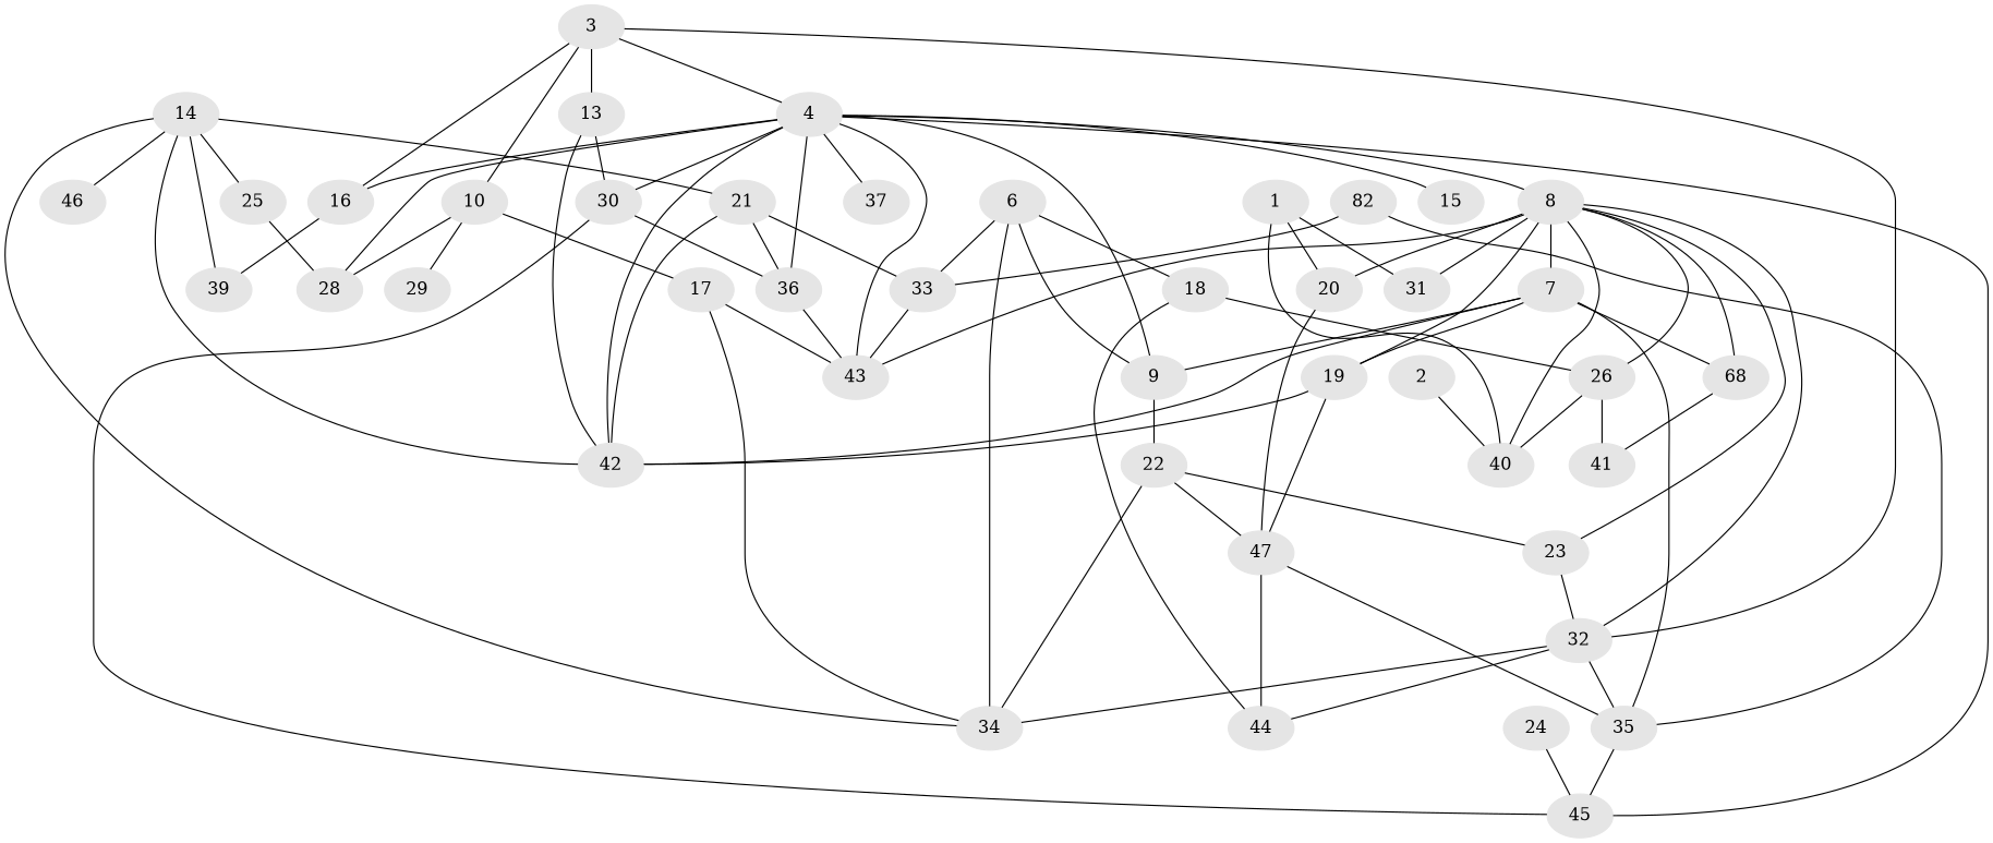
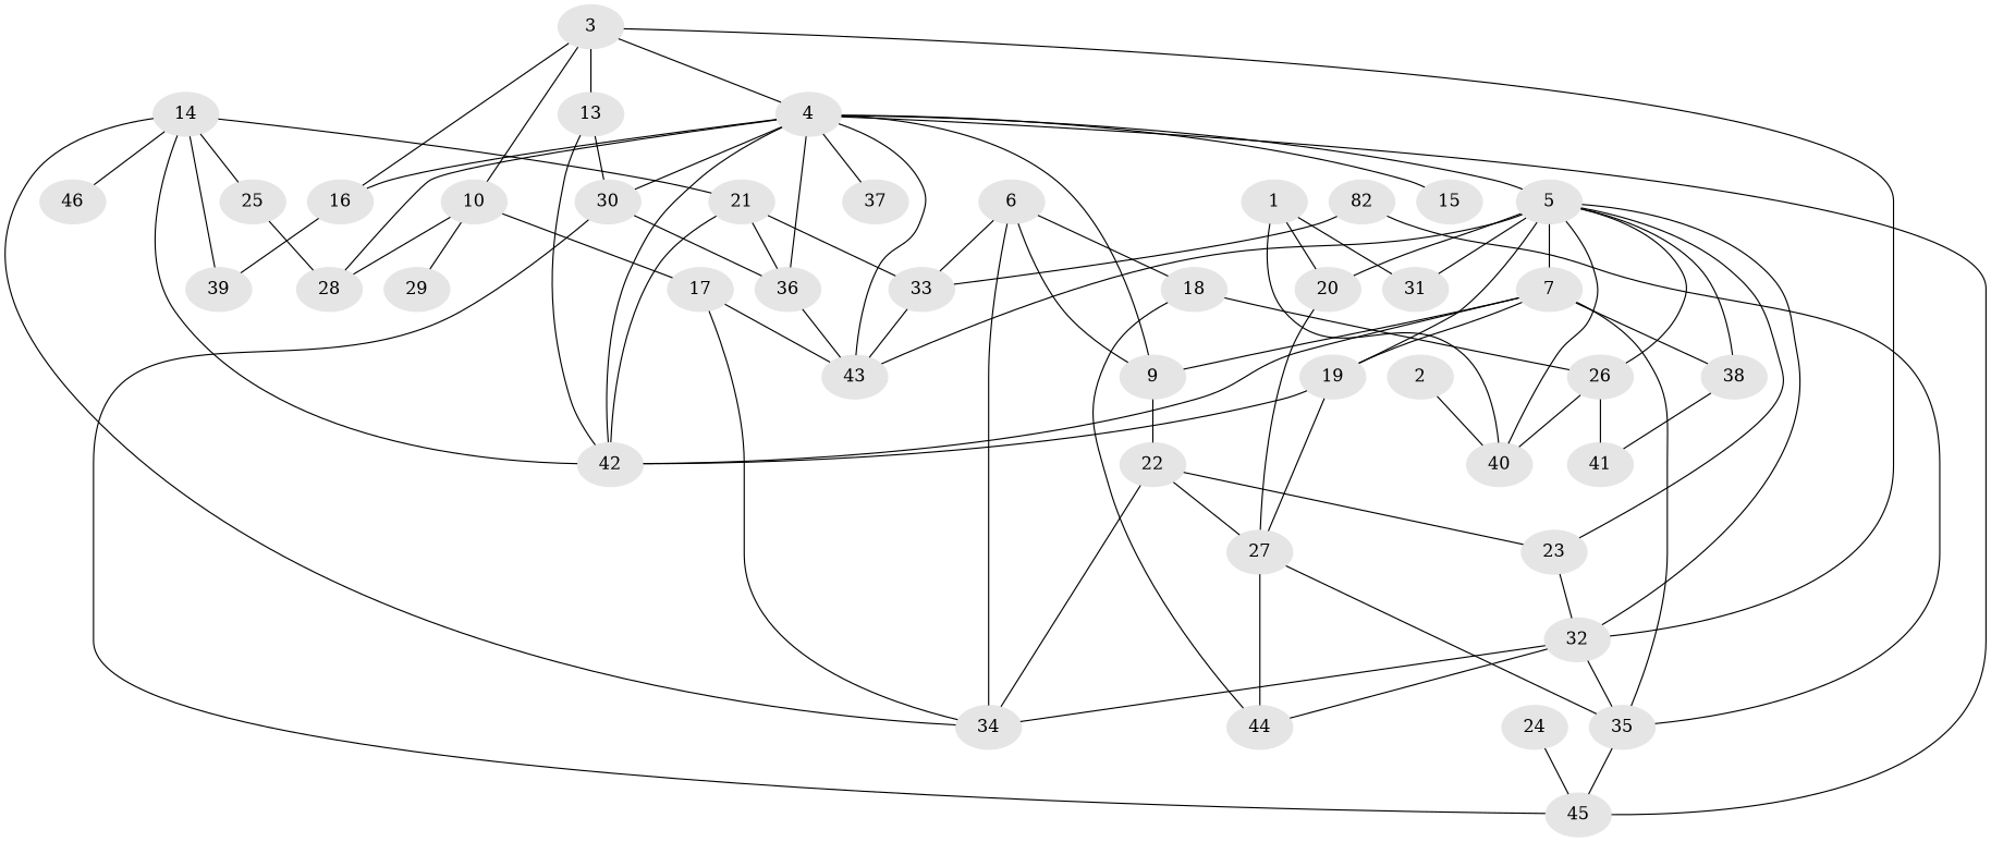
  graph {
    node [color=gray90 style=filled]
    edge [weight=1.0]
    1
    20
    31
    40
-   27 [label=47]
+   27
    2
    3
    4
    10
    13
    16
    32
-   5 [label=8]
+   5
    9
    15
    28
    30
    36
    37
    42
    43
    45
    17
    29
    39
    34
    35
    44
    7
    19
    23
    26
-   38 [label=68]
+   38
    22
    41
    6
    18
    33
    n39 [label=82]
    14
    21
    25
    46
    24
    1 -- 20
    1 -- 31
    1 -- 40
    20 -- 27
    27 -- 35
    27 -- 44
    2 -- 40
    3 -- 4
    3 -- 10
    3 -- 13
    3 -- 16
    3 -- 32
    4 -- 16
    4 -- 5
    4 -- 9
    4 -- 15
    4 -- 28 [weight=2.0]
    4 -- 30
    4 -- 36
    4 -- 37
    4 -- 42
    4 -- 43
    4 -- 45
    10 -- 28
    10 -- 17
    10 -- 29
    13 -- 30
    13 -- 42
    16 -- 39
    32 -- 34
    32 -- 35
    32 -- 44
    5 -- 20
    5 -- 31
    5 -- 40
    5 -- 32
    5 -- 43
    5 -- 7
    5 -- 19
    5 -- 23
    5 -- 26
    5 -- 38
    9 -- 22
    30 -- 36
    30 -- 45
    36 -- 43
    17 -- 43
    17 -- 34
    35 -- 45
    7 -- 9
    7 -- 42
    7 -- 35
    7 -- 19
    7 -- 38
    19 -- 27
    19 -- 42
    23 -- 32
    26 -- 40
    26 -- 41
    38 -- 41
    22 -- 27
    22 -- 34
    22 -- 23
    6 -- 9
    6 -- 34
    6 -- 18
    6 -- 33
    18 -- 44
    18 -- 26
    33 -- 43
    n39 -- 35
    n39 -- 33
    14 -- 42
    14 -- 39
    14 -- 34
    14 -- 21
    14 -- 25 [weight=2.0]
    14 -- 46
    21 -- 36
    21 -- 42
    21 -- 33
    25 -- 28
    24 -- 45
  }
